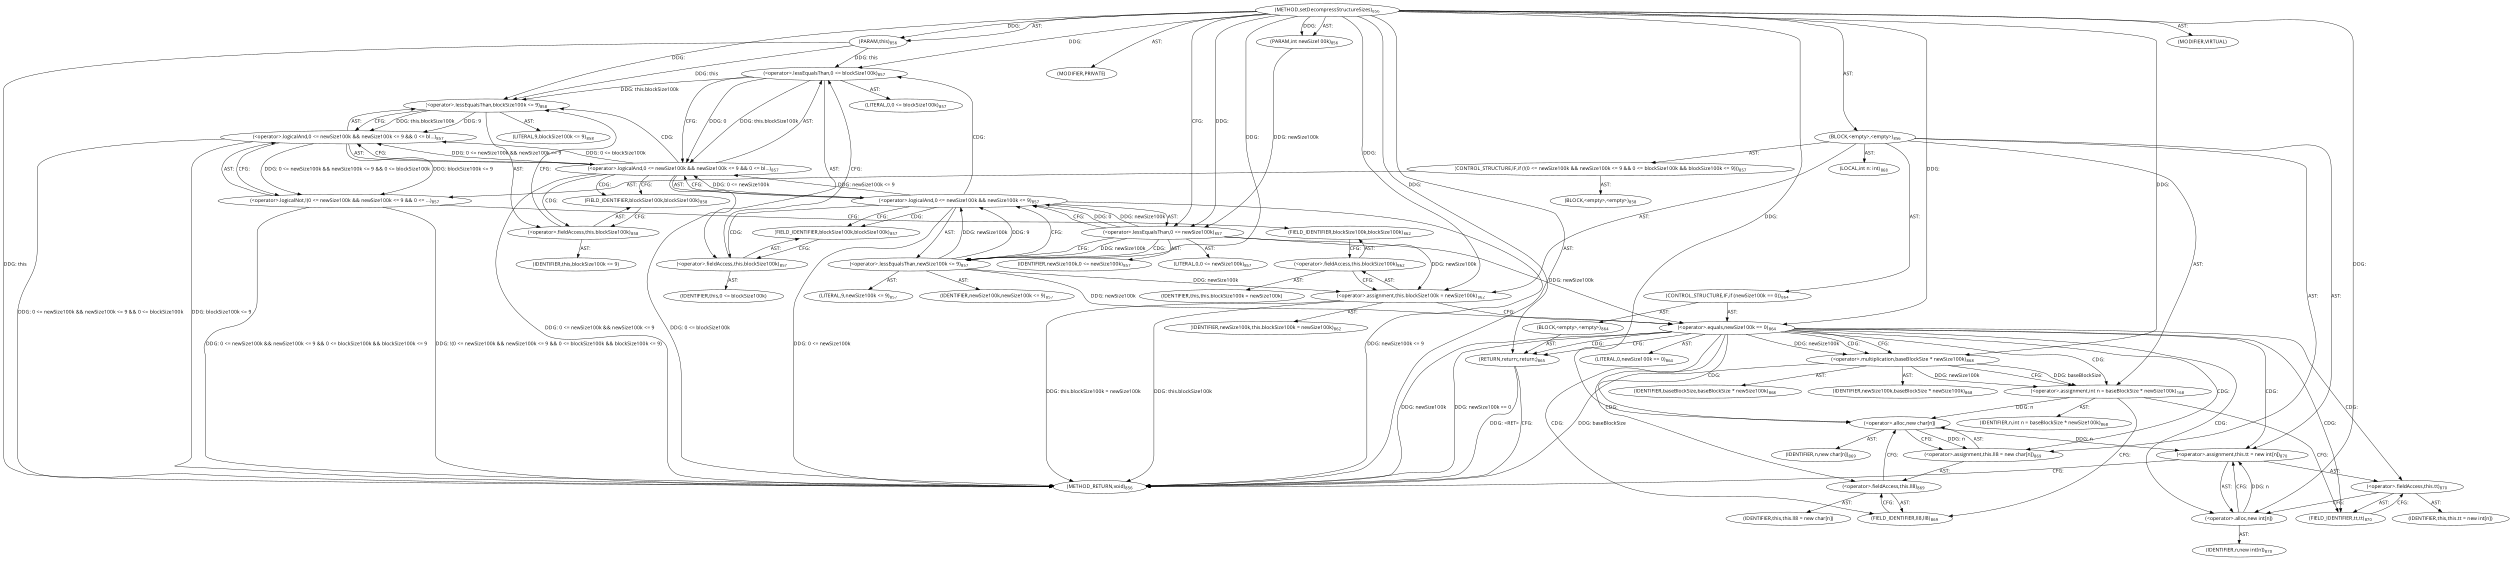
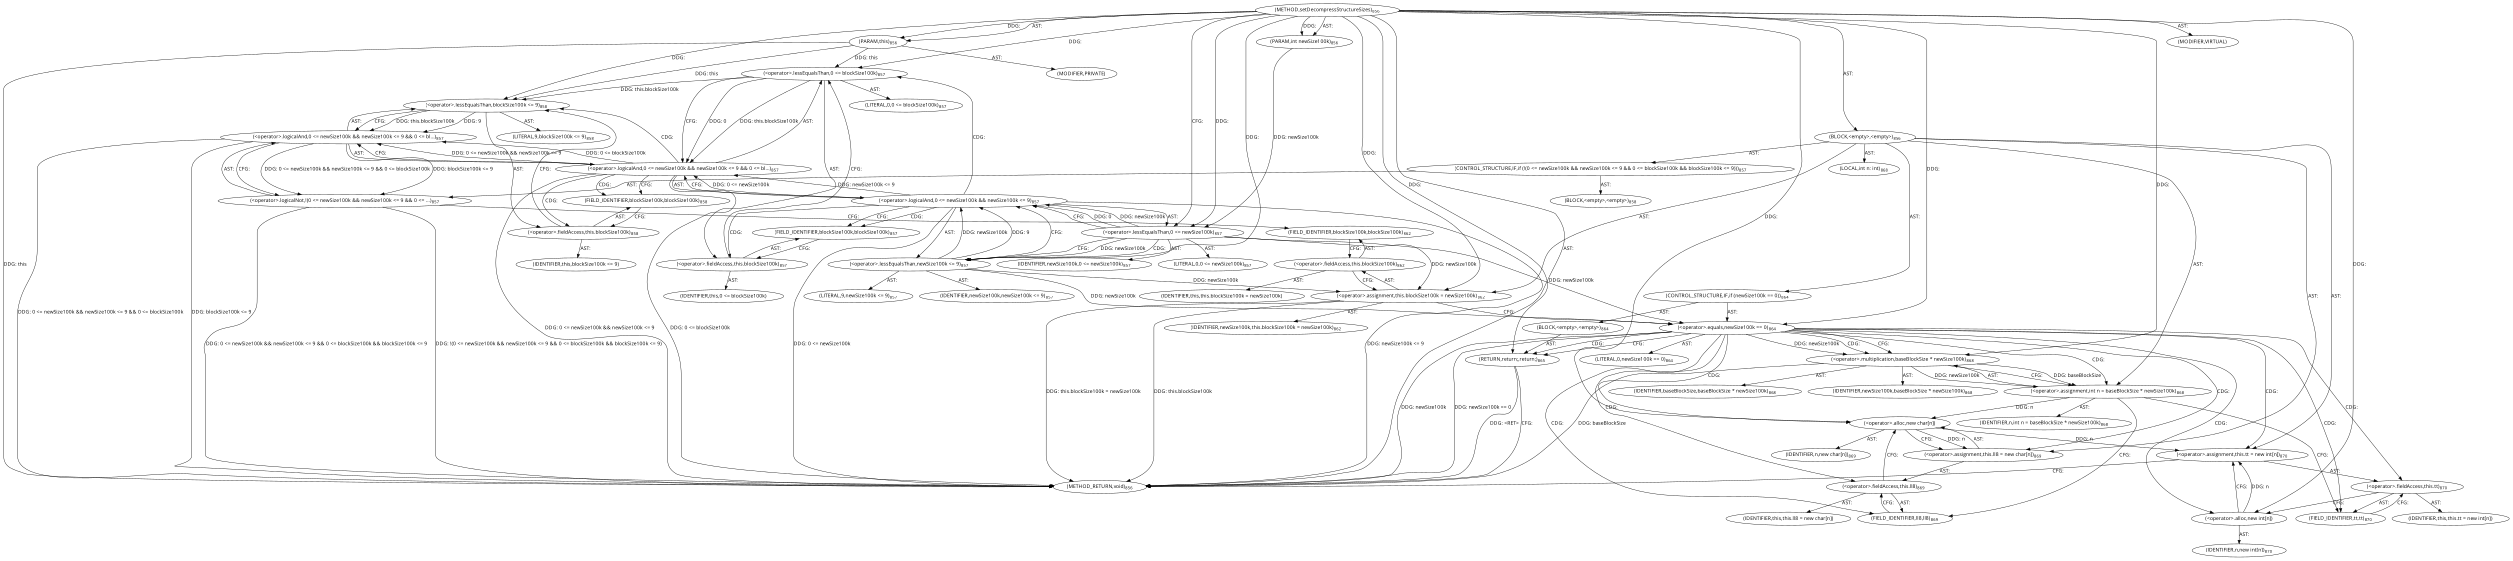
  digraph {
    fontname="Open Sans"
    node [fontname="Open Sans"]
    edge [fontname="Open Sans"]
    n1 [label=<(METHOD,setDecompressStructureSizes)<SUB>856</SUB>>]
    n2 [label=<(PARAM,this)<SUB>856</SUB>>]
    n3 [label=<(PARAM,int newSize100k)<SUB>856</SUB>>]
    n4 [label=<(BLOCK,&lt;empty&gt;,&lt;empty&gt;)<SUB>856</SUB>>]
    n5 [label=<(&lt;operator&gt;.lessEqualsThan,0 &lt;= newSize100k)<SUB>857</SUB>>]
    n6 [label=<(&lt;operator&gt;.lessEqualsThan,newSize100k &lt;= 9)<SUB>857</SUB>>]
    n7 [label=<(&lt;operator&gt;.lessEqualsThan,0 &lt;= blockSize100k)<SUB>857</SUB>>]
    n8 [label=<(&lt;operator&gt;.lessEqualsThan,blockSize100k &lt;= 9)<SUB>858</SUB>>]
    n9 [label=<(&lt;operator&gt;.assignment,this.blockSize100k = newSize100k)<SUB>862</SUB>>]
    n10 [label=<(&lt;operator&gt;.equals,newSize100k == 0)<SUB>864</SUB>>]
    n11 [label=<(RETURN,return;,return;)<SUB>865</SUB>>]
    n12 [label=<(&lt;operator&gt;.multiplication,baseBlockSize * newSize100k)<SUB>868</SUB>>]
    n13 [label=<(&lt;operator&gt;.alloc,new char[n])>]
    n14 [label=<(&lt;operator&gt;.alloc,new int[n])>]
    n15 [label=<(MODIFIER,PRIVATE)>]
    n16 [label=<(MODIFIER,VIRTUAL)>]
    n17 [label=<(METHOD_RETURN,void)<SUB>856</SUB>>]
    n18 [label=<(CONTROL_STRUCTURE,IF,if (!(0 &lt;= newSize100k &amp;&amp; newSize100k &lt;= 9 &amp;&amp; 0 &lt;= blockSize100k &amp;&amp; blockSize100k &lt;= 9)))<SUB>857</SUB>>]
    n19 [label=<(CONTROL_STRUCTURE,IF,if (newSize100k == 0))<SUB>864</SUB>>]
    n20 [label=<(LOCAL,int n: int)<SUB>868</SUB>>]
-   n21 [label=<(&lt;operator&gt;.assignment,int n = baseBlockSize * newSize100k)<SUB>168</SUB>>]
+   n21 [label=<(&lt;operator&gt;.assignment,int n = baseBlockSize * newSize100k)<SUB>868</SUB>>]
    n22 [label=<(&lt;operator&gt;.assignment,this.ll8 = new char[n])<SUB>869</SUB>>]
    n23 [label=<(&lt;operator&gt;.assignment,this.tt = new int[n])<SUB>870</SUB>>]
    n24 [label=<(&lt;operator&gt;.logicalAnd,0 &lt;= newSize100k &amp;&amp; newSize100k &lt;= 9)<SUB>857</SUB>>]
    n25 [label=<(LITERAL,0,0 &lt;= newSize100k)<SUB>857</SUB>>]
    n26 [label=<(IDENTIFIER,newSize100k,0 &lt;= newSize100k)<SUB>857</SUB>>]
    n27 [label=<(IDENTIFIER,newSize100k,newSize100k &lt;= 9)<SUB>857</SUB>>]
    n28 [label=<(LITERAL,9,newSize100k &lt;= 9)<SUB>857</SUB>>]
    n29 [label=<(&lt;operator&gt;.logicalAnd,0 &lt;= newSize100k &amp;&amp; newSize100k &lt;= 9 &amp;&amp; 0 &lt;= bl...)<SUB>857</SUB>>]
    n30 [label=<(&lt;operator&gt;.fieldAccess,this.blockSize100k)<SUB>857</SUB>>]
    n31 [label=<(LITERAL,0,0 &lt;= blockSize100k)<SUB>857</SUB>>]
    n32 [label=<(&lt;operator&gt;.logicalAnd,0 &lt;= newSize100k &amp;&amp; newSize100k &lt;= 9 &amp;&amp; 0 &lt;= bl...)<SUB>857</SUB>>]
    n33 [label=<(&lt;operator&gt;.fieldAccess,this.blockSize100k)<SUB>858</SUB>>]
    n34 [label=<(LITERAL,9,blockSize100k &lt;= 9)<SUB>858</SUB>>]
    n35 [label=<(&lt;operator&gt;.fieldAccess,this.blockSize100k)<SUB>862</SUB>>]
    n36 [label=<(IDENTIFIER,newSize100k,this.blockSize100k = newSize100k)<SUB>862</SUB>>]
    n37 [label=<(LITERAL,0,newSize100k == 0)<SUB>864</SUB>>]
    n38 [label=<(&lt;operator&gt;.fieldAccess,this.ll8)<SUB>869</SUB>>]
    n39 [label=<(FIELD_IDENTIFIER,ll8,ll8)<SUB>869</SUB>>]
    n40 [label=<(&lt;operator&gt;.fieldAccess,this.tt)<SUB>870</SUB>>]
    n41 [label=<(FIELD_IDENTIFIER,tt,tt)<SUB>870</SUB>>]
    n42 [label=<(IDENTIFIER,baseBlockSize,baseBlockSize * newSize100k)<SUB>868</SUB>>]
    n43 [label=<(IDENTIFIER,newSize100k,baseBlockSize * newSize100k)<SUB>868</SUB>>]
    n44 [label=<(IDENTIFIER,n,new char[n])<SUB>869</SUB>>]
    n45 [label=<(IDENTIFIER,n,new int[n])<SUB>870</SUB>>]
    n46 [label=<(&lt;operator&gt;.logicalNot,!(0 &lt;= newSize100k &amp;&amp; newSize100k &lt;= 9 &amp;&amp; 0 &lt;= ...)<SUB>857</SUB>>]
    n47 [label=<(BLOCK,&lt;empty&gt;,&lt;empty&gt;)<SUB>858</SUB>>]
    n48 [label=<(BLOCK,&lt;empty&gt;,&lt;empty&gt;)<SUB>864</SUB>>]
    n49 [label=<(IDENTIFIER,n,int n = baseBlockSize * newSize100k)<SUB>868</SUB>>]
    n50 [label=<(FIELD_IDENTIFIER,blockSize100k,blockSize100k)<SUB>862</SUB>>]
    n51 [label=<(FIELD_IDENTIFIER,blockSize100k,blockSize100k)<SUB>858</SUB>>]
    n52 [label=<(FIELD_IDENTIFIER,blockSize100k,blockSize100k)<SUB>857</SUB>>]
    n53 [label=<(IDENTIFIER,this,blockSize100k &lt;= 9)>]
    n54 [label=<(IDENTIFIER,this,0 &lt;= blockSize100k)>]
    n55 [label=<(IDENTIFIER,this,this.blockSize100k = newSize100k)>]
    n56 [label=<(IDENTIFIER,this,this.ll8 = new char[n])>]
    n57 [label=<(IDENTIFIER,this,this.tt = new int[n])>]
    n1 -> n2 [label="AST: "]
    n1 -> n2 [label="DDG: "]
    n1 -> n3 [label="AST: "]
    n1 -> n3 [label="DDG: "]
    n1 -> n4 [label="AST: "]
    n1 -> n5 [label="CFG: "]
    n1 -> n5 [label="DDG: "]
    n1 -> n6 [label="DDG: "]
    n1 -> n7 [label="DDG: "]
    n1 -> n8 [label="DDG: "]
    n1 -> n9 [label="DDG: "]
    n1 -> n10 [label="DDG: "]
    n1 -> n11 [label="DDG: "]
    n1 -> n12 [label="DDG: "]
    n1 -> n13 [label="DDG: "]
    n1 -> n14 [label="DDG: "]
-   n1 -> n15 [label="AST: "]
+   n2 -> n15 [label="AST: "]
    n1 -> n16 [label="AST: "]
    n1 -> n17 [label="AST: "]
    n2 -> n7 [label="DDG: this"]
    n2 -> n8 [label="DDG: this"]
    n2 -> n17 [label="DDG: this"]
    n3 -> n5 [label="DDG: newSize100k"]
    n4 -> n9 [label="AST: "]
    n4 -> n18 [label="AST: "]
    n4 -> n19 [label="AST: "]
    n4 -> n20 [label="AST: "]
    n4 -> n21 [label="AST: "]
    n4 -> n22 [label="AST: "]
    n4 -> n23 [label="AST: "]
    n5 -> n6 [label="CFG: "]
    n5 -> n6 [label="DDG: newSize100k"]
    n5 -> n6 [label="CDG: "]
    n5 -> n9 [label="DDG: newSize100k"]
    n5 -> n10 [label="DDG: newSize100k"]
    n5 -> n24 [label="CFG: "]
    n5 -> n24 [label="DDG: 0"]
    n5 -> n24 [label="DDG: newSize100k"]
    n5 -> n25 [label="AST: "]
    n5 -> n26 [label="AST: "]
    n6 -> n9 [label="DDG: newSize100k"]
    n6 -> n10 [label="DDG: newSize100k"]
    n6 -> n24 [label="CFG: "]
    n6 -> n24 [label="DDG: newSize100k"]
    n6 -> n24 [label="DDG: 9"]
    n6 -> n27 [label="AST: "]
    n6 -> n28 [label="AST: "]
    n7 -> n8 [label="DDG: this.blockSize100k"]
    n7 -> n29 [label="CFG: "]
    n7 -> n29 [label="DDG: 0"]
    n7 -> n29 [label="DDG: this.blockSize100k"]
    n7 -> n30 [label="AST: "]
    n7 -> n31 [label="AST: "]
    n8 -> n32 [label="CFG: "]
    n8 -> n32 [label="DDG: this.blockSize100k"]
    n8 -> n32 [label="DDG: 9"]
    n8 -> n33 [label="AST: "]
    n8 -> n34 [label="AST: "]
    n9 -> n10 [label="CFG: "]
    n9 -> n17 [label="DDG: this.blockSize100k"]
    n9 -> n17 [label="DDG: this.blockSize100k = newSize100k"]
    n9 -> n35 [label="AST: "]
    n9 -> n36 [label="AST: "]
    n10 -> n11 [label="CFG: "]
    n10 -> n11 [label="CDG: "]
    n10 -> n12 [label="CFG: "]
    n10 -> n12 [label="DDG: newSize100k"]
    n10 -> n12 [label="CDG: "]
    n10 -> n13 [label="CDG: "]
    n10 -> n14 [label="CDG: "]
    n10 -> n17 [label="DDG: newSize100k"]
    n10 -> n17 [label="DDG: newSize100k == 0"]
    n10 -> n21 [label="CDG: "]
    n10 -> n22 [label="CDG: "]
    n10 -> n23 [label="CDG: "]
    n10 -> n37 [label="AST: "]
    n10 -> n38 [label="CDG: "]
    n10 -> n39 [label="CDG: "]
    n10 -> n40 [label="CDG: "]
    n10 -> n41 [label="CDG: "]
    n11 -> n17 [label="CFG: "]
    n11 -> n17 [label="DDG: &lt;RET&gt;"]
    n12 -> n17 [label="DDG: baseBlockSize"]
    n12 -> n21 [label="CFG: "]
    n12 -> n21 [label="DDG: baseBlockSize"]
    n12 -> n21 [label="DDG: newSize100k"]
    n12 -> n42 [label="AST: "]
    n12 -> n43 [label="AST: "]
    n13 -> n22 [label="CFG: "]
    n13 -> n22 [label="DDG: n"]
    n13 -> n23 [label="DDG: n"]
    n13 -> n44 [label="AST: "]
    n14 -> n23 [label="CFG: "]
    n14 -> n23 [label="DDG: n"]
    n14 -> n45 [label="AST: "]
    n18 -> n46 [label="AST: "]
    n18 -> n47 [label="AST: "]
    n19 -> n10 [label="AST: "]
    n19 -> n48 [label="AST: "]
+   n21 -> n12 [label="AST: "]
    n21 -> n13 [label="DDG: n"]
    n21 -> n39 [label="CFG: "]
    n21 -> n41 [label="CFG: "]
    n21 -> n49 [label="AST: "]
    n22 -> n13 [label="AST: "]
    n22 -> n38 [label="AST: "]
-   n23 -> n14 [label="AST: "]
    n23 -> n17 [label="CFG: "]
    n23 -> n40 [label="AST: "]
    n24 -> n5 [label="AST: "]
    n24 -> n6 [label="AST: "]
    n24 -> n7 [label="CDG: "]
    n24 -> n17 [label="DDG: 0 &lt;= newSize100k"]
    n24 -> n17 [label="DDG: newSize100k &lt;= 9"]
    n24 -> n29 [label="CFG: "]
    n24 -> n29 [label="DDG: 0 &lt;= newSize100k"]
    n24 -> n29 [label="DDG: newSize100k &lt;= 9"]
    n24 -> n30 [label="CDG: "]
    n24 -> n52 [label="CFG: "]
    n24 -> n52 [label="CDG: "]
    n29 -> n7 [label="AST: "]
    n29 -> n8 [label="CDG: "]
    n29 -> n17 [label="DDG: 0 &lt;= newSize100k &amp;&amp; newSize100k &lt;= 9"]
    n29 -> n17 [label="DDG: 0 &lt;= blockSize100k"]
    n29 -> n24 [label="AST: "]
    n29 -> n32 [label="CFG: "]
    n29 -> n32 [label="DDG: 0 &lt;= newSize100k &amp;&amp; newSize100k &lt;= 9"]
    n29 -> n32 [label="DDG: 0 &lt;= blockSize100k"]
    n29 -> n33 [label="CDG: "]
    n29 -> n51 [label="CFG: "]
    n29 -> n51 [label="CDG: "]
    n30 -> n7 [label="CFG: "]
    n30 -> n52 [label="AST: "]
    n30 -> n54 [label="AST: "]
    n32 -> n8 [label="AST: "]
    n32 -> n17 [label="DDG: 0 &lt;= newSize100k &amp;&amp; newSize100k &lt;= 9 &amp;&amp; 0 &lt;= blockSize100k"]
    n32 -> n17 [label="DDG: blockSize100k &lt;= 9"]
    n32 -> n29 [label="AST: "]
    n32 -> n46 [label="CFG: "]
    n32 -> n46 [label="DDG: 0 &lt;= newSize100k &amp;&amp; newSize100k &lt;= 9 &amp;&amp; 0 &lt;= blockSize100k"]
    n32 -> n46 [label="DDG: blockSize100k &lt;= 9"]
    n33 -> n8 [label="CFG: "]
    n33 -> n51 [label="AST: "]
    n33 -> n53 [label="AST: "]
    n35 -> n9 [label="CFG: "]
    n35 -> n50 [label="AST: "]
    n35 -> n55 [label="AST: "]
    n38 -> n13 [label="CFG: "]
    n38 -> n39 [label="AST: "]
    n38 -> n56 [label="AST: "]
    n39 -> n38 [label="CFG: "]
    n40 -> n14 [label="CFG: "]
    n40 -> n41 [label="AST: "]
    n40 -> n57 [label="AST: "]
    n41 -> n40 [label="CFG: "]
    n46 -> n17 [label="DDG: 0 &lt;= newSize100k &amp;&amp; newSize100k &lt;= 9 &amp;&amp; 0 &lt;= blockSize100k &amp;&amp; blockSize100k &lt;= 9"]
    n46 -> n17 [label="DDG: !(0 &lt;= newSize100k &amp;&amp; newSize100k &lt;= 9 &amp;&amp; 0 &lt;= blockSize100k &amp;&amp; blockSize100k &lt;= 9)"]
    n46 -> n32 [label="AST: "]
    n46 -> n50 [label="CFG: "]
    n48 -> n11 [label="AST: "]
    n50 -> n35 [label="CFG: "]
    n51 -> n33 [label="CFG: "]
    n52 -> n30 [label="CFG: "]
  }
